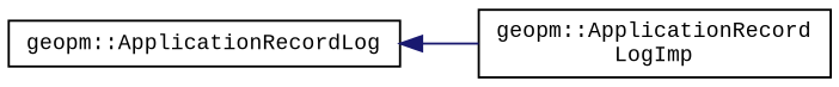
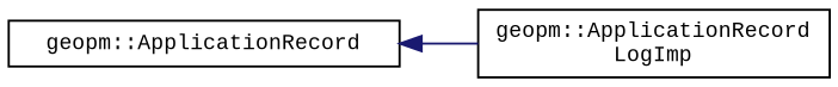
  digraph {
    rankdir=LR
    fontname="Liberation Mono"
    node [color=black fillcolor=white fontname="Liberation Mono" fontsize=10 shape=record style=filled]
-   n1 [height=0.2 label="geopm::ApplicationRecordLog" width=0.4]
+   n1 [height=0.2 label="geopm::ApplicationRecord" width=0.4]
    n2 [height=0.2 label="geopm::ApplicationRecord\lLogImp" width=0.4]
    n1 -> n2 [color=midnightblue dir=back fontname="Liberation Mono" fontsize=10 labelfontname=Helvetica labelfontsize=10 style=solid]
  }
